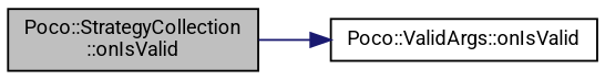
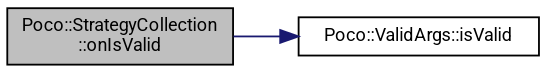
  digraph {
    rankdir=LR
    fontname=Roboto
    node [color=black fontname=Roboto fontsize=10 shape=record style=filled]
    n1 [fillcolor=grey75 fontcolor=black height=0.2 label="Poco::StrategyCollection\l::onIsValid" width=0.4]
-   n2 [fillcolor=white height=0.2 label="Poco::ValidArgs::onIsValid" width=0.4]
+   n2 [fillcolor=white height=0.2 label="Poco::ValidArgs::isValid" width=0.4]
    n1 -> n2 [color=midnightblue fontname=Roboto fontsize=10 labelfontname=Helvetica labelfontsize=10 style=solid]
  }
